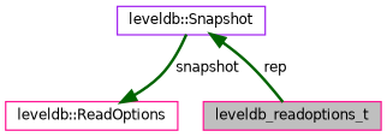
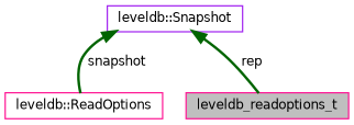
  digraph {
    node [color=deeppink fillcolor=white fontname=Helvetica fontsize=10 shape=record style=filled]
    edge [color=darkgreen dir=back fontname=Helvetica fontsize=10 labelfontname=Helvetica labelfontsize=10 style=bold]
    n1 [fillcolor=grey75 fontcolor=black height=0.2 label=leveldb_readoptions_t width=0.4]
    n2 [height=0.2 label="leveldb::ReadOptions" width=0.4]
    n3 [color=purple height=0.2 label="leveldb::Snapshot" width=0.4]
    n3 -> n1 [label=" rep"]
-   n2 -> n3 [label=" snapshot"]
+   n3 -> n2 [label=" snapshot"]
  }
